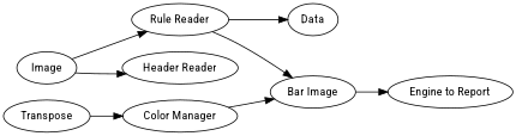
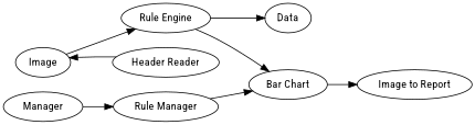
  digraph {
    fontname="Roboto Condensed"
    rankdir=LR
    node [fontname="Roboto Condensed"]
    edge [fontname="Roboto Condensed"]
    n1 [label=Image]
-   n2 [label="Rule Reader"]
+   n2 [label="Rule Engine"]
    n3 [label=Data]
-   n4 [label="Bar Image"]
-   n5 [label="Color Manager"]
-   n6 [label="Engine to Report"]
-   n7 [label=Transpose]
+   n4 [label="Bar Chart"]
+   n5 [label="Rule Manager"]
+   n6 [label="Image to Report"]
+   n7 [label=Manager]
    n8 [label="Header Reader"]
    n1 -> n2
    n2 -> n3
    n2 -> n4
    n4 -> n6
    n5 -> n4
    n7 -> n5
-   n1 -> n8
+   n8 -> n1
  }
